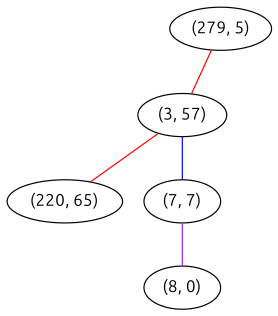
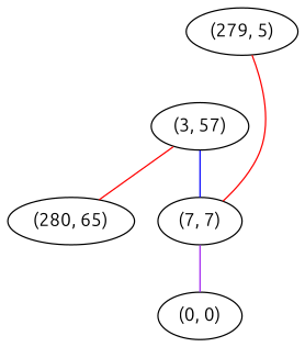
  graph {
    fontname=Ubuntu
    node [fontname=Ubuntu]
    edge [color=red fontname=Ubuntu weight=1]
    n1 [label="(3, 57)"]
-   "(280, 65)" [label="(220, 65)"]
+   "(280, 65)"
    "(7, 7)"
-   "(0, 0)" [label="(8, 0)"]
+   "(0, 0)"
    "(279, 5)"
    n1 -- "(280, 65)"
    n1 -- "(7, 7)" [color=blue weight=3]
    "(7, 7)" -- "(0, 0)" [color=purple weight=4]
-   "(279, 5)" -- n1
+   "(279, 5)" -- "(7, 7)"
  }
